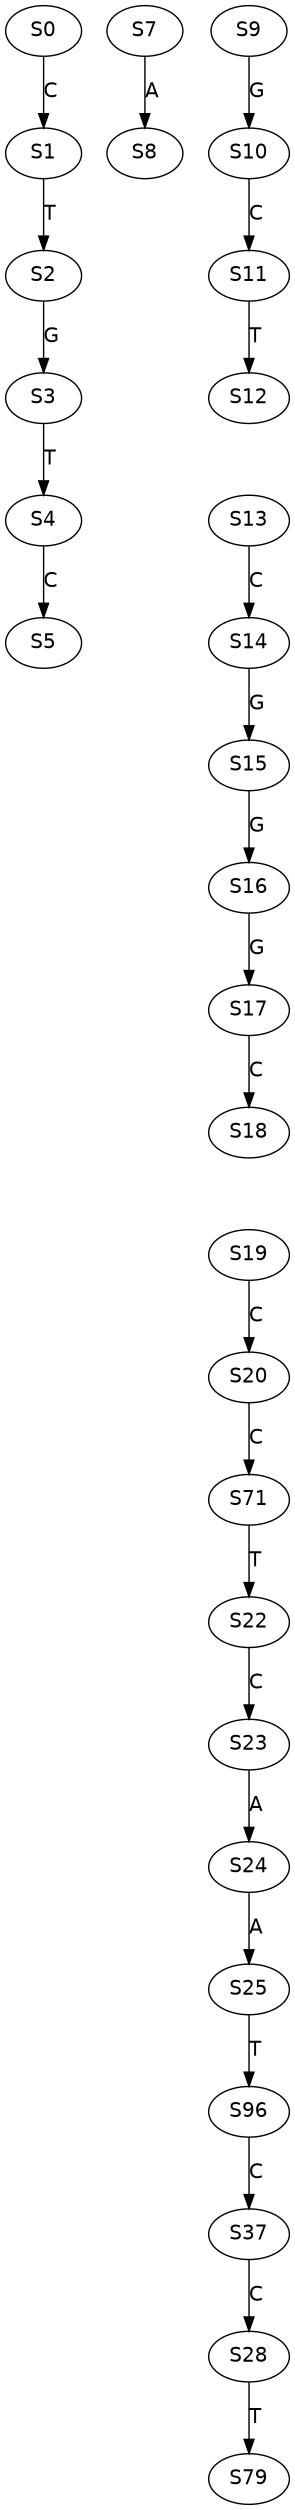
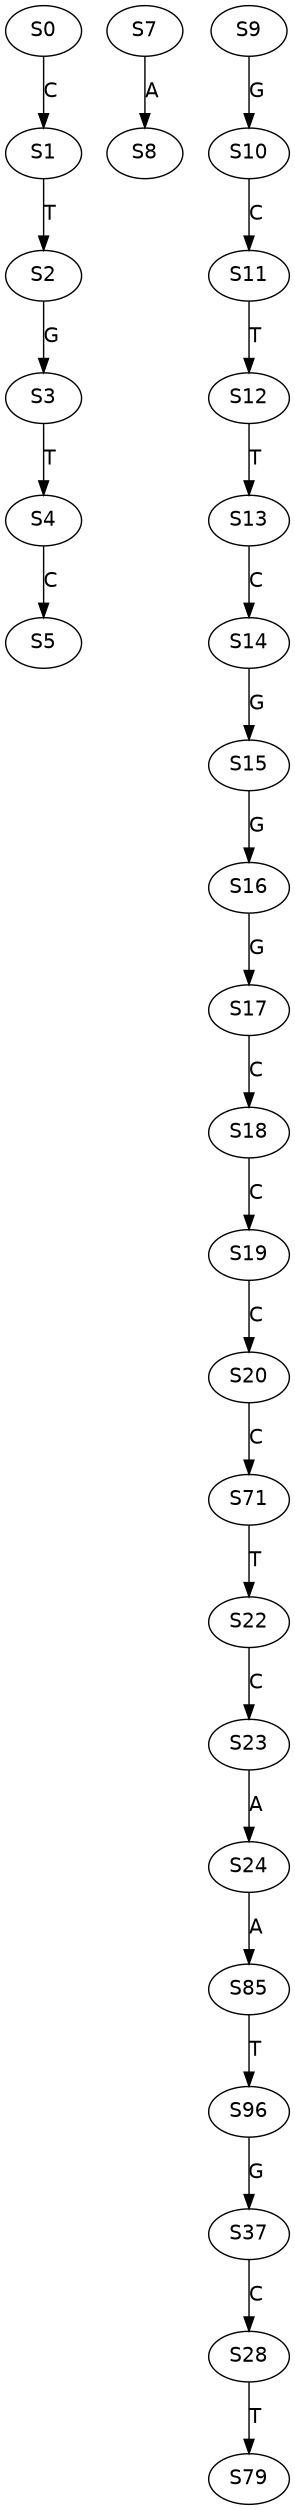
  strict digraph {
    fontname="DejaVu Sans"
    node [fontname="DejaVu Sans"]
    edge [fontname="DejaVu Sans"]
    S0
    S1
    S2
    S3
    S4
    S5
    S7
    S8
    S9
    S10
    S11
    S12
    S13
    S14
    S15
    S16
    S17
    S18
    S19
    S20
    n21 [label=S71]
    S22
    S23
    S24
-   S25
+   S25 [label=S85]
    n26 [label=S96]
    n27 [label=S37]
    S28
    n29 [label=S79]
    S0 -> S1 [label=C]
    S1 -> S2 [label=T]
    S2 -> S3 [label=G]
    S3 -> S4 [label=T]
    S4 -> S5 [label=C]
    S7 -> S8 [label=A]
    S9 -> S10 [label=G]
    S10 -> S11 [label=C]
    S11 -> S12 [label=T]
+   S12 -> S13 [label=T]
    S13 -> S14 [label=C]
    S14 -> S15 [label=G]
    S15 -> S16 [label=G]
    S16 -> S17 [label=G]
    S17 -> S18 [label=C]
+   S18 -> S19 [label=C]
    S19 -> S20 [label=C]
    S20 -> n21 [label=C]
    n21 -> S22 [label=T]
    S22 -> S23 [label=C]
    S23 -> S24 [label=A]
    S24 -> S25 [label=A]
    S25 -> n26 [label=T]
-   n26 -> n27 [label=C]
+   n26 -> n27 [label=G]
    n27 -> S28 [label=C]
    S28 -> n29 [label=T]
  }
